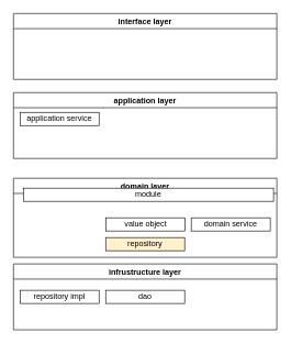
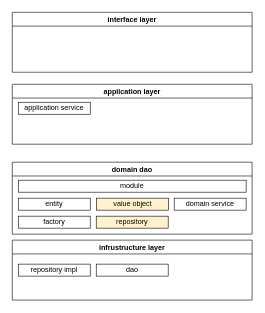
  <mxCell id="0" />
  <mxCell id="1" parent="0" />
- <mxCell id="2" value="domain layer" style="swimlane;strokeWidth=1;fillColor=none;sketch=0;" parent="1" vertex="1"><mxGeometry x="20" y="270" width="400" height="120" as="geometry"><mxRectangle x="130" y="180" width="110" height="23" as="alternateBounds" /></mxGeometry></mxCell>
+ <mxCell id="2" value="domain dao" style="swimlane;strokeWidth=1;fillColor=none;sketch=0;" parent="1" vertex="1"><mxGeometry x="20" y="270" width="400" height="120" as="geometry"><mxRectangle x="130" y="180" width="110" height="23" as="alternateBounds" /></mxGeometry></mxCell>
+ <mxCell id="3" value="factory" style="rounded=0;whiteSpace=wrap;html=1;" parent="2" vertex="1"><mxGeometry x="10" y="90" width="120" height="20" as="geometry" /></mxCell>
  <mxCell id="4" value="repository" style="rounded=0;whiteSpace=wrap;html=1;fillColor=#fff2cc;" parent="2" vertex="1"><mxGeometry x="140" y="90" width="120" height="20" as="geometry" /></mxCell>
  <mxCell id="5" value="domain service" style="rounded=0;whiteSpace=wrap;html=1;" parent="2" vertex="1"><mxGeometry x="270" y="60" width="120" height="20" as="geometry" /></mxCell>
- <mxCell id="6" value="value object" style="rounded=0;whiteSpace=wrap;html=1;" parent="2" vertex="1"><mxGeometry x="140.5" y="60" width="120" height="20" as="geometry" /></mxCell>
- <mxCell id="7" value="module" style="rounded=0;whiteSpace=wrap;html=1;" parent="2" vertex="1"><mxGeometry x="15" y="15" width="380" height="20" as="geometry" /></mxCell>
+ <mxCell id="6" value="value object" style="rounded=0;whiteSpace=wrap;html=1;fillColor=#fff2cc;" parent="2" vertex="1"><mxGeometry x="140.5" y="60" width="120" height="20" as="geometry" /></mxCell>
+ <mxCell id="7" value="module" style="rounded=0;whiteSpace=wrap;html=1;" parent="2" vertex="1"><mxGeometry x="10" y="30" width="380" height="20" as="geometry" /></mxCell>
+ <mxCell id="8" value="entity" style="rounded=0;whiteSpace=wrap;html=1;" parent="2" vertex="1"><mxGeometry x="10" y="60" width="120" height="20" as="geometry" /></mxCell>
  <mxCell id="9" value="application layer" style="swimlane;strokeWidth=1;fillColor=none;" parent="1" vertex="1"><mxGeometry x="20" y="140" width="400" height="100" as="geometry" /></mxCell>
  <mxCell id="10" value="application service" style="rounded=0;whiteSpace=wrap;html=1;" parent="9" vertex="1"><mxGeometry x="10" y="30" width="120" height="20" as="geometry" /></mxCell>
  <mxCell id="11" value="infrustructure layer" style="swimlane;strokeWidth=1;fillColor=none;" parent="1" vertex="1"><mxGeometry x="20" y="400" width="400" height="100" as="geometry" /></mxCell>
  <mxCell id="12" value="repository impl" style="rounded=0;whiteSpace=wrap;html=1;" parent="11" vertex="1"><mxGeometry x="10" y="40" width="120" height="20" as="geometry" /></mxCell>
  <mxCell id="13" value="dao" style="rounded=0;whiteSpace=wrap;html=1;" parent="11" vertex="1"><mxGeometry x="140" y="40" width="120" height="20" as="geometry" /></mxCell>
  <mxCell id="14" value="interface layer" style="swimlane;strokeWidth=1;fillColor=none;" parent="1" vertex="1"><mxGeometry x="20" y="20" width="400" height="100" as="geometry" /></mxCell>
